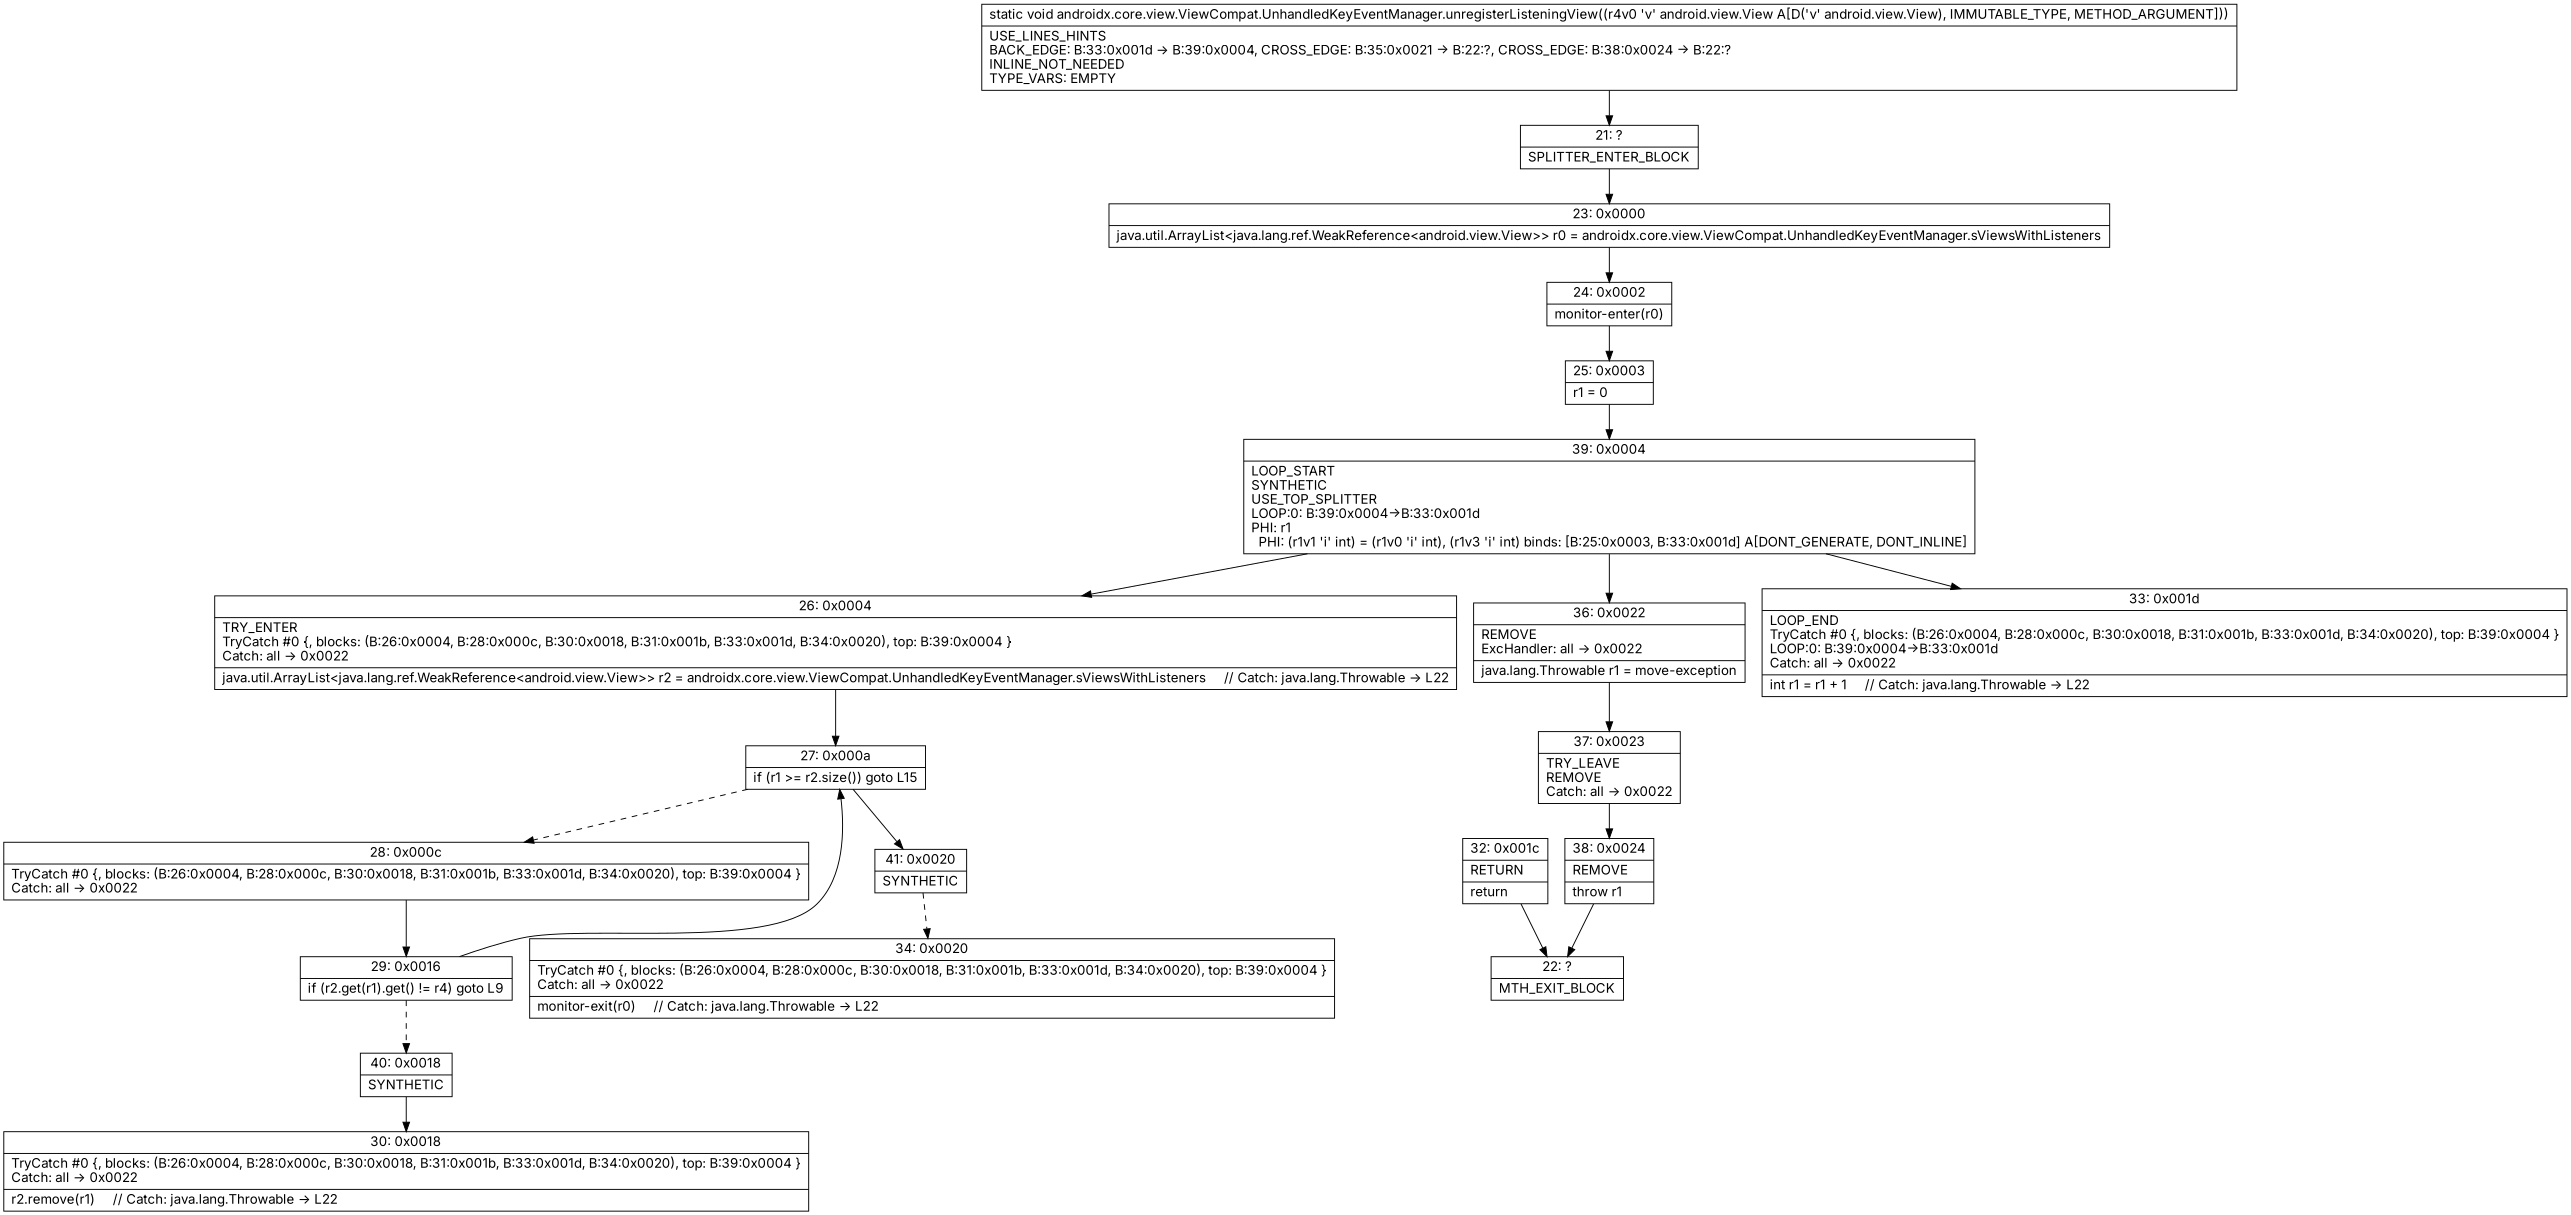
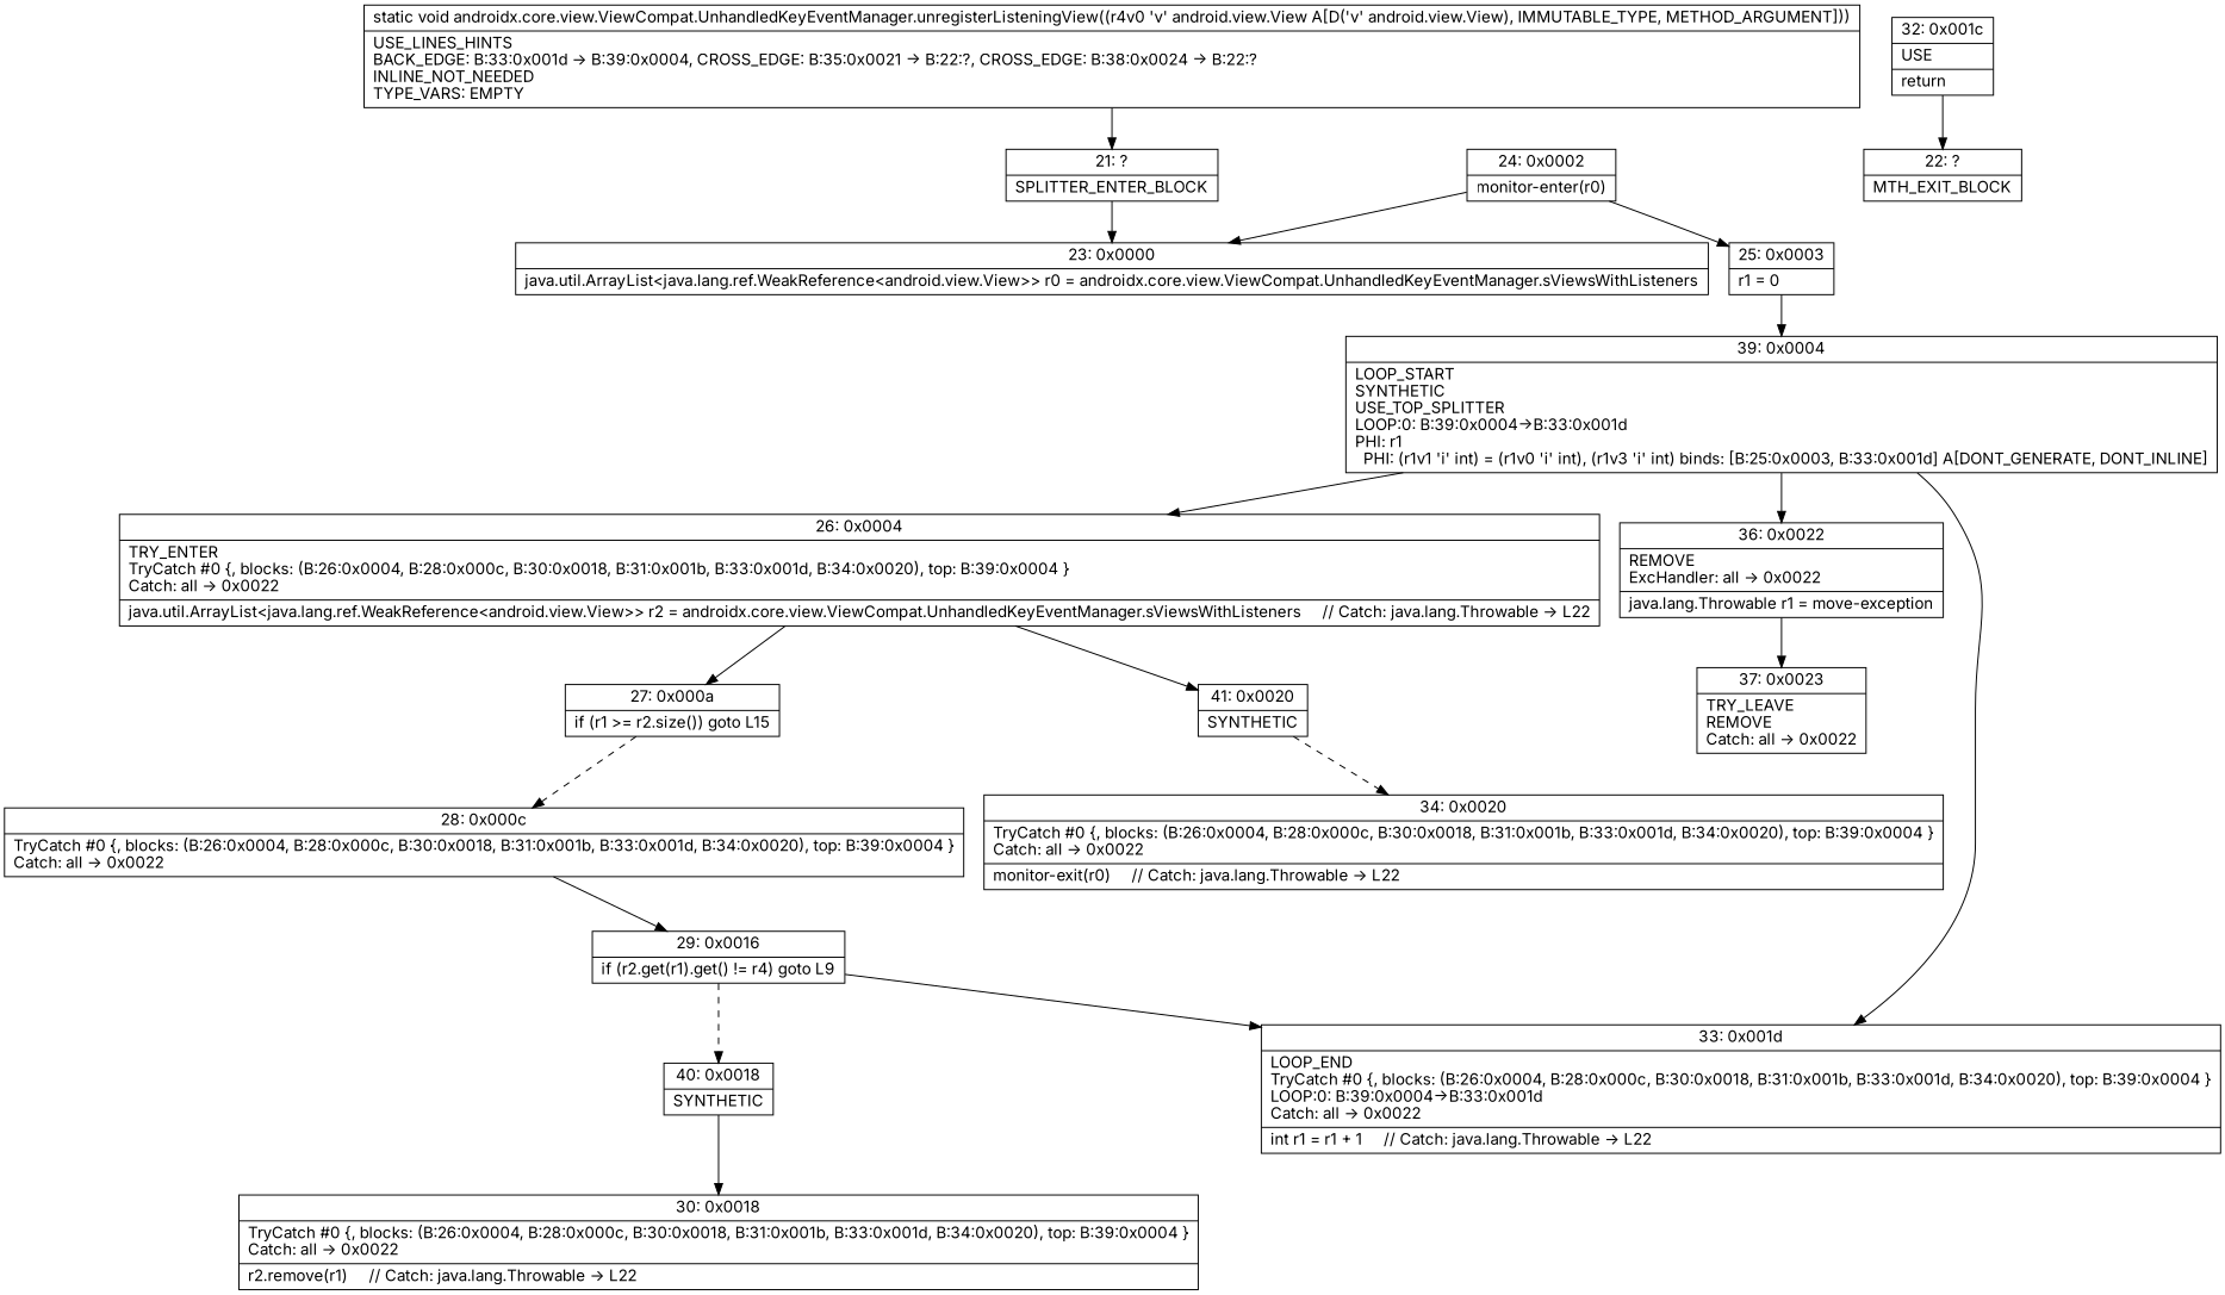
  digraph {
    fontname=Inter
    node [fontname=Inter shape=record]
    edge [fontname=Inter]
    n1 [label="{21\:\ ?|SPLITTER_ENTER_BLOCK\l}"]
    n2 [label="{23\:\ 0x0000|java.util.ArrayList\<java.lang.ref.WeakReference\<android.view.View\>\> r0 = androidx.core.view.ViewCompat.UnhandledKeyEventManager.sViewsWithListeners\l}"]
    n3 [label="{24\:\ 0x0002|monitor\-enter(r0)\l}"]
    n4 [label="{25\:\ 0x0003|r1 = 0\l}"]
    n5 [label="{39\:\ 0x0004|LOOP_START\lSYNTHETIC\lUSE_TOP_SPLITTER\lLOOP:0: B:39:0x0004\-\>B:33:0x001d\lPHI: r1 \l  PHI: (r1v1 'i' int) = (r1v0 'i' int), (r1v3 'i' int) binds: [B:25:0x0003, B:33:0x001d] A[DONT_GENERATE, DONT_INLINE]\l}"]
    n6 [label="{26\:\ 0x0004|TRY_ENTER\lTryCatch #0 \{, blocks: (B:26:0x0004, B:28:0x000c, B:30:0x0018, B:31:0x001b, B:33:0x001d, B:34:0x0020), top: B:39:0x0004 \}\lCatch: all \-\> 0x0022\l|java.util.ArrayList\<java.lang.ref.WeakReference\<android.view.View\>\> r2 = androidx.core.view.ViewCompat.UnhandledKeyEventManager.sViewsWithListeners     \/\/ Catch: java.lang.Throwable \-\> L22\l}"]
    n7 [label="{36\:\ 0x0022|REMOVE\lExcHandler: all \-\> 0x0022\l|java.lang.Throwable r1 = move\-exception\l}"]
    n8 [label="{33\:\ 0x001d|LOOP_END\lTryCatch #0 \{, blocks: (B:26:0x0004, B:28:0x000c, B:30:0x0018, B:31:0x001b, B:33:0x001d, B:34:0x0020), top: B:39:0x0004 \}\lLOOP:0: B:39:0x0004\-\>B:33:0x001d\lCatch: all \-\> 0x0022\l|int r1 = r1 + 1     \/\/ Catch: java.lang.Throwable \-\> L22\l}"]
    n9 [label="{27\:\ 0x000a|if (r1 \>= r2.size()) goto L15\l}"]
    n10 [label="{37\:\ 0x0023|TRY_LEAVE\lREMOVE\lCatch: all \-\> 0x0022\l}"]
    n11 [label="{28\:\ 0x000c|TryCatch #0 \{, blocks: (B:26:0x0004, B:28:0x000c, B:30:0x0018, B:31:0x001b, B:33:0x001d, B:34:0x0020), top: B:39:0x0004 \}\lCatch: all \-\> 0x0022\l}"]
    n12 [label="{41\:\ 0x0020|SYNTHETIC\l}"]
    n13 [label="{29\:\ 0x0016|if (r2.get(r1).get() != r4) goto L9\l}"]
    n14 [label="{34\:\ 0x0020|TryCatch #0 \{, blocks: (B:26:0x0004, B:28:0x000c, B:30:0x0018, B:31:0x001b, B:33:0x001d, B:34:0x0020), top: B:39:0x0004 \}\lCatch: all \-\> 0x0022\l|monitor\-exit(r0)     \/\/ Catch: java.lang.Throwable \-\> L22\l}"]
    n15 [label="{40\:\ 0x0018|SYNTHETIC\l}"]
    n16 [label="{30\:\ 0x0018|TryCatch #0 \{, blocks: (B:26:0x0004, B:28:0x000c, B:30:0x0018, B:31:0x001b, B:33:0x001d, B:34:0x0020), top: B:39:0x0004 \}\lCatch: all \-\> 0x0022\l|r2.remove(r1)     \/\/ Catch: java.lang.Throwable \-\> L22\l}"]
-   n17 [label="{32\:\ 0x001c|RETURN\l|return\l}"]
+   n17 [label="{32\:\ 0x001c|USE\l|return\l}"]
    n18 [label="{22\:\ ?|MTH_EXIT_BLOCK\l}"]
-   n19 [label="{38\:\ 0x0024|REMOVE\l|throw r1\l}"]
    n20 [label="{static void androidx.core.view.ViewCompat.UnhandledKeyEventManager.unregisterListeningView((r4v0 'v' android.view.View A[D('v' android.view.View), IMMUTABLE_TYPE, METHOD_ARGUMENT]))  | USE_LINES_HINTS\lBACK_EDGE: B:33:0x001d \-\> B:39:0x0004, CROSS_EDGE: B:35:0x0021 \-\> B:22:?, CROSS_EDGE: B:38:0x0024 \-\> B:22:?\lINLINE_NOT_NEEDED\lTYPE_VARS: EMPTY\l}"]
    n1 -> n2
-   n2 -> n3
+   n3 -> n2
    n3 -> n4
    n4 -> n5
    n5 -> n6
    n5 -> n7
    n5 -> n8
    n6 -> n9
    n7 -> n10
    n9 -> n11 [style=dashed]
-   n9 -> n12
-   n10 -> n19
+   n6 -> n12
    n11 -> n13
    n12 -> n14 [style=dashed]
-   n13 -> n9
+   n13 -> n8
    n13 -> n15 [style=dashed]
    n15 -> n16
    n17 -> n18
-   n19 -> n18
    n20 -> n1
  }
